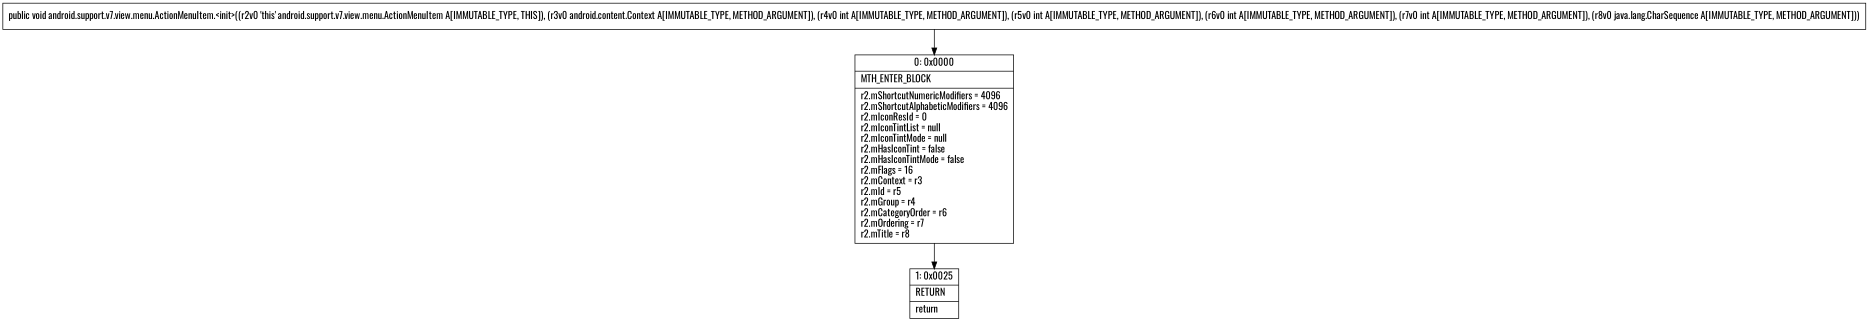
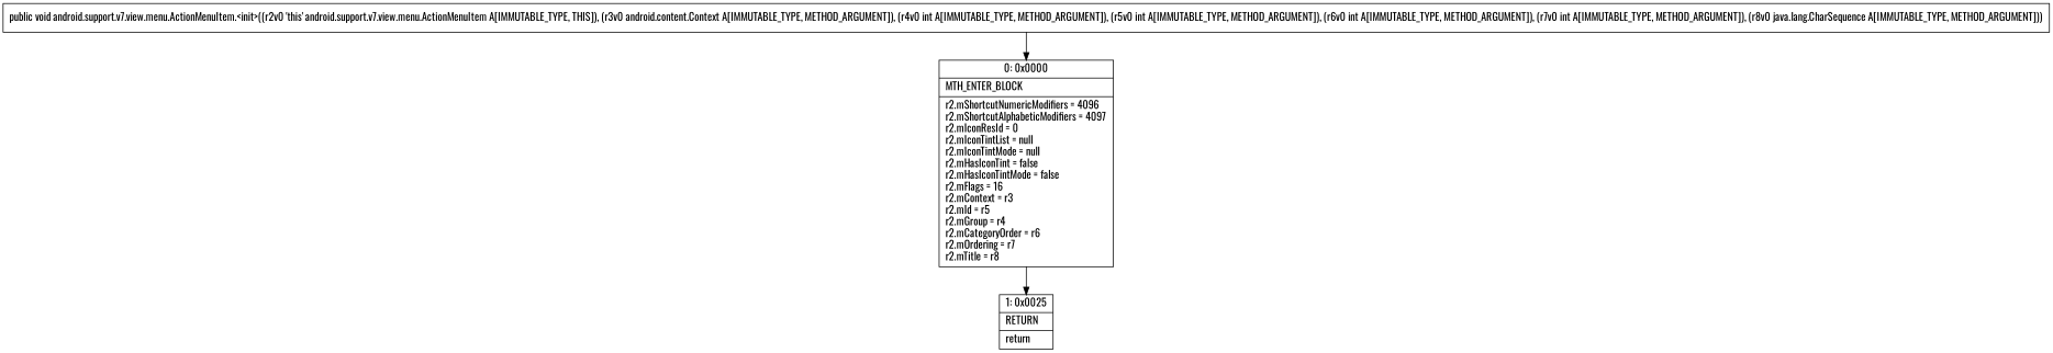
  digraph {
    fontname=Oswald
    node [shape=record fontname=Oswald]
    edge [fontname=Oswald]
-   n1 [label="{0\:\ 0x0000|MTH_ENTER_BLOCK\l|r2.mShortcutNumericModifiers = 4096\lr2.mShortcutAlphabeticModifiers = 4096\lr2.mIconResId = 0\lr2.mIconTintList = null\lr2.mIconTintMode = null\lr2.mHasIconTint = false\lr2.mHasIconTintMode = false\lr2.mFlags = 16\lr2.mContext = r3\lr2.mId = r5\lr2.mGroup = r4\lr2.mCategoryOrder = r6\lr2.mOrdering = r7\lr2.mTitle = r8\l}"]
+   n1 [label="{0\:\ 0x0000|MTH_ENTER_BLOCK\l|r2.mShortcutNumericModifiers = 4096\lr2.mShortcutAlphabeticModifiers = 4097\lr2.mIconResId = 0\lr2.mIconTintList = null\lr2.mIconTintMode = null\lr2.mHasIconTint = false\lr2.mHasIconTintMode = false\lr2.mFlags = 16\lr2.mContext = r3\lr2.mId = r5\lr2.mGroup = r4\lr2.mCategoryOrder = r6\lr2.mOrdering = r7\lr2.mTitle = r8\l}"]
    n2 [label="{1\:\ 0x0025|RETURN\l|return\l}"]
    n3 [label="{public void android.support.v7.view.menu.ActionMenuItem.\<init\>((r2v0 'this' android.support.v7.view.menu.ActionMenuItem A[IMMUTABLE_TYPE, THIS]), (r3v0 android.content.Context A[IMMUTABLE_TYPE, METHOD_ARGUMENT]), (r4v0 int A[IMMUTABLE_TYPE, METHOD_ARGUMENT]), (r5v0 int A[IMMUTABLE_TYPE, METHOD_ARGUMENT]), (r6v0 int A[IMMUTABLE_TYPE, METHOD_ARGUMENT]), (r7v0 int A[IMMUTABLE_TYPE, METHOD_ARGUMENT]), (r8v0 java.lang.CharSequence A[IMMUTABLE_TYPE, METHOD_ARGUMENT])) }"]
    n1 -> n2
    n3 -> n1
  }
